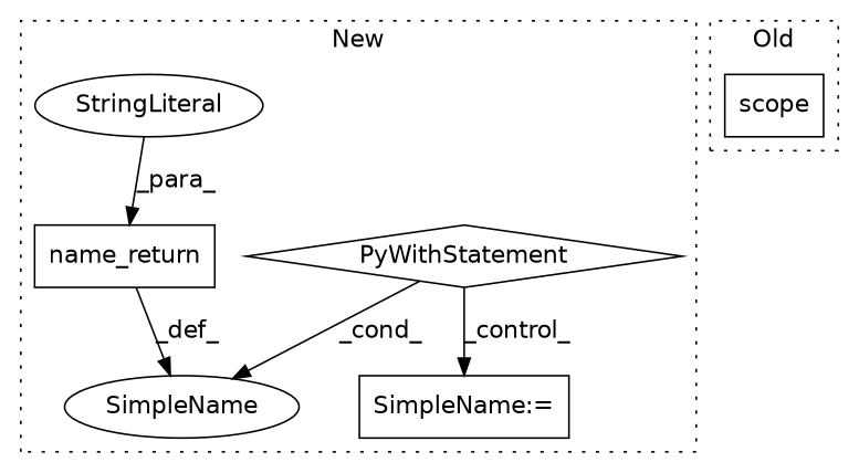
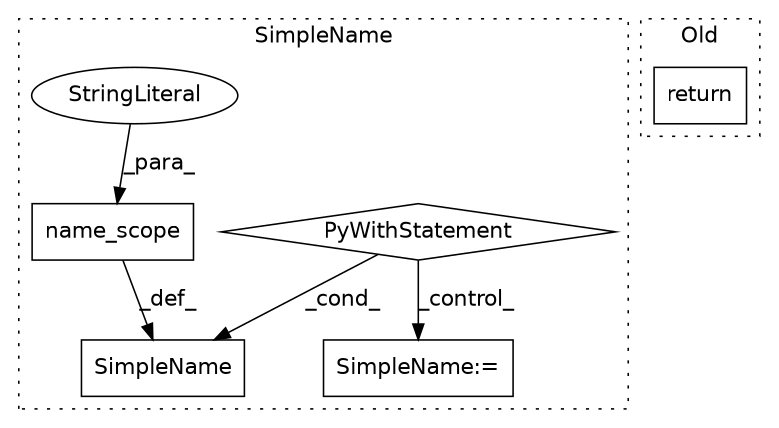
  digraph {
    fontname="DejaVu Sans"
    node [fontname="DejaVu Sans" shape=box]
    edge [fontname="DejaVu Sans"]
-   n1 [a=32 l="11,1" label=name_return s="635,663"]
+   n1 [a=32 l="11,1" label=name_scope s="635,663"]
    n2 [a=104 l="10,2" label=PyWithStatement s="614,664" shape=diamond]
-   n3 [a=42 label=SimpleName shape=ellipse]
+   n3 [a=42 label=SimpleName]
    n4 [a=7 l=10 label="SimpleName:=" s=678]
    n5 [a=45 l=12 label=StringLiteral s=651 shape=ellipse]
-   n6 [a=41 l=7 label=scope s=490]
+   n6 [a=41 l=7 label=return s=490]
    subgraph cluster_1 {
-     label=New
+     label=SimpleName
      style=dotted
      n1
      n2
      n3
      n4
      n5
    }
    subgraph cluster_2 {
      label=Old
      style=dotted
      n6
    }
    n1 -> n3 [label=_def_]
    n2 -> n3 [label=_cond_]
    n2 -> n4 [label=_control_]
    n5 -> n1 [label=_para_]
  }
